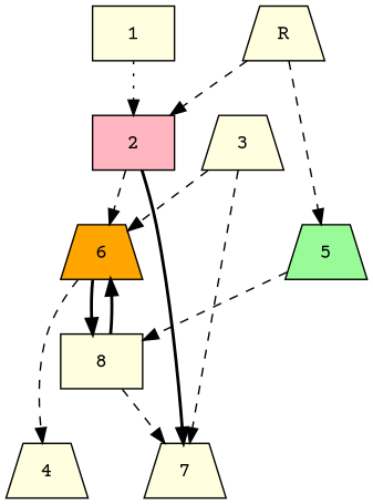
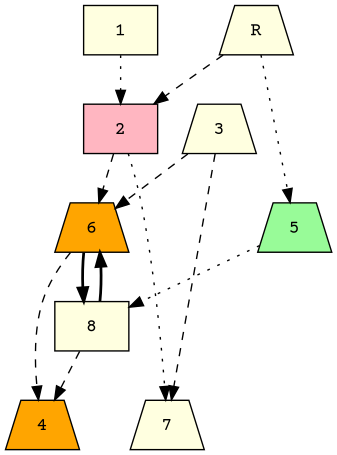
  digraph {
    fontname="Courier Prime"
    node [fillcolor=lightyellow fontname="Courier Prime" shape=trapezium style=filled]
    edge [fontname="Courier Prime" style=dashed]
    1 [shape=box]
    2 [fillcolor=lightpink shape=box]
    6 [fillcolor=orange]
    7
    8 [shape=box]
-   4
+   4 [fillcolor=orange]
    3
    5 [fillcolor=palegreen]
    R
    1 -> 2 [style=dotted]
    2 -> 6
-   2 -> 7 [style=bold]
+   2 -> 7 [style=dotted]
    6 -> 8 [style=bold]
    6 -> 4
    8 -> 6 [style=bold]
-   8 -> 7
+   8 -> 4
    3 -> 6
    3 -> 7
-   5 -> 8
+   5 -> 8 [style=dotted]
    R -> 2
-   R -> 5
+   R -> 5 [style=dotted]
  }
